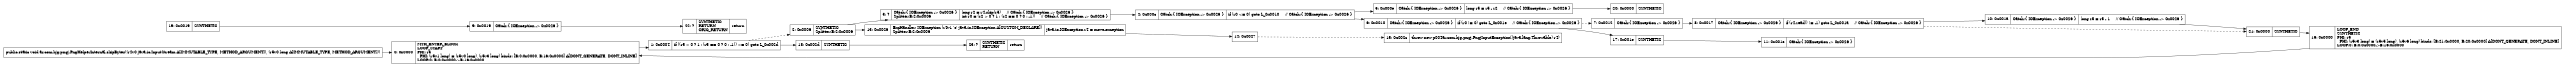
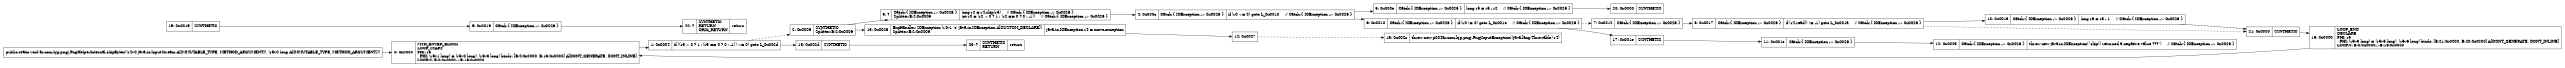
  digraph {
    rankdir=LR
    node [shape=record]
    n1 [label="{0\:\ 0x0000|MTH_ENTER_BLOCK\lLOOP_START\lPHI: r5 \l  PHI: (r5v1 long) = (r5v0 long), (r5v3 long) binds: [B:0:0x0000, B:16:0x0000] A[DONT_GENERATE, DONT_INLINE]\lLOOP:0: B:0:0x0000\-\>B:16:0x0000\l}"]
    n2 [label="{1\:\ 0x0004|if ((r5 \> 0 ? 1 : (r5 == 0 ? 0 : \-1)) \<= 0) goto L_0x002d\l}"]
    n3 [label="{2\:\ 0x0006|SYNTHETIC\lSplitter:B:2:0x0006\l}"]
    n4 [label="{18\:\ 0x002d|SYNTHETIC\l}"]
    n5 [label="{3\:\ ?|Catch:\{ IOException \-\> 0x0026 \}\lSplitter:B:2:0x0006\l|long r2 = r4.skip(r5)     \/\/ Catch:\{ IOException \-\> 0x0026 \}\lint r0 = (r2 \> 0 ? 1 : (r2 == 0 ? 0 : \-1))     \/\/ Catch:\{ IOException \-\> 0x0026 \}\l}"]
    n6 [label="{13\:\ 0x0026|ExcHandler: IOException (r4v1 'e' java.io.IOException A[CUSTOM_DECLARE])\lSplitter:B:2:0x0006\l|java.io.IOException r4 = move\-exception\l}"]
    n7 [label="{23\:\ ?|SYNTHETIC\lRETURN\l|return\l}"]
    n8 [label="{4\:\ 0x000c|Catch:\{ IOException \-\> 0x0026 \}\l|if (r0 \<= 0) goto L_0x0010     \/\/ Catch:\{ IOException \-\> 0x0026 \}\l}"]
    n9 [label="{14\:\ 0x0027}"]
    n10 [label="{5\:\ 0x000e|Catch:\{ IOException \-\> 0x0026 \}\l|long r5 = r5 \- r2     \/\/ Catch:\{ IOException \-\> 0x0026 \}\l}"]
    n11 [label="{6\:\ 0x0010|Catch:\{ IOException \-\> 0x0026 \}\l|if (r0 != 0) goto L_0x001e     \/\/ Catch:\{ IOException \-\> 0x0026 \}\l}"]
    n12 [label="{20\:\ 0x0000|SYNTHETIC\l}"]
    n13 [label="{7\:\ 0x0012|Catch:\{ IOException \-\> 0x0026 \}\l}"]
    n14 [label="{17\:\ 0x001e|SYNTHETIC\l}"]
    n15 [label="{8\:\ 0x0017|Catch:\{ IOException \-\> 0x0026 \}\l|if (r4.read() != \-1) goto L_0x001a     \/\/ Catch:\{ IOException \-\> 0x0026 \}\l}"]
    n16 [label="{11\:\ 0x001e|Catch:\{ IOException \-\> 0x0026 \}\l}"]
    n17 [label="{10\:\ 0x001a|Catch:\{ IOException \-\> 0x0026 \}\l|long r5 = r5 \- 1     \/\/ Catch:\{ IOException \-\> 0x0026 \}\l}"]
    n18 [label="{21\:\ 0x0000|SYNTHETIC\l}"]
    n19 [label="{19\:\ 0x0019|SYNTHETIC\l}"]
    n20 [label="{9\:\ 0x0019|Catch:\{ IOException \-\> 0x0026 \}\l}"]
    n21 [label="{22\:\ ?|SYNTHETIC\lRETURN\lORIG_RETURN\l|return\l}"]
-   n22 [label="{16\:\ 0x0000|LOOP_END\lSYNTHETIC\lPHI: r5 \l  PHI: (r5v3 long) = (r5v5 long), (r5v6 long) binds: [B:21:0x0000, B:20:0x0000] A[DONT_GENERATE, DONT_INLINE]\lLOOP:0: B:0:0x0000\-\>B:16:0x0000\l}"]
+   n22 [label="{16\:\ 0x0000|LOOP_END\lDECLARE\lPHI: r5 \l  PHI: (r5v3 long) = (r5v5 long), (r5v6 long) binds: [B:21:0x0000, B:20:0x0000] A[DONT_GENERATE, DONT_INLINE]\lLOOP:0: B:0:0x0000\-\>B:16:0x0000\l}"]
+   n23 [label="{12\:\ 0x0025|Catch:\{ IOException \-\> 0x0026 \}\l|throw new java.io.IOException(\"skip() returned a negative value ???\")     \/\/ Catch:\{ IOException \-\> 0x0026 \}\l}"]
    n24 [label="{15\:\ 0x002c|throw new p004ar.com.hjg.pngj.PngjInputException((java.lang.Throwable) r4)\l}"]
    n25 [label="{public static void ar.com.hjg.pngj.PngHelperInternal.skipBytes((r4v0 java.io.InputStream A[IMMUTABLE_TYPE, METHOD_ARGUMENT]), (r5v0 long A[IMMUTABLE_TYPE, METHOD_ARGUMENT])) }"]
    n1 -> n2
    n2 -> n3 [style=dashed]
    n2 -> n4
    n3 -> n5
    n3 -> n6
    n4 -> n7
    n5 -> n8
    n6 -> n9
    n8 -> n10 [style=solid]
    n8 -> n11
    n9 -> n24 [style=dashed]
    n10 -> n12
    n11 -> n13 [style=dashed]
    n11 -> n14
    n13 -> n15
    n14 -> n16
    n15 -> n17
    n15 -> n18 [style=dashed]
+   n16 -> n23
    n17 -> n18
    n18 -> n22
    n19 -> n20
    n20 -> n21
    n22 -> n1
    n25 -> n1
  }
